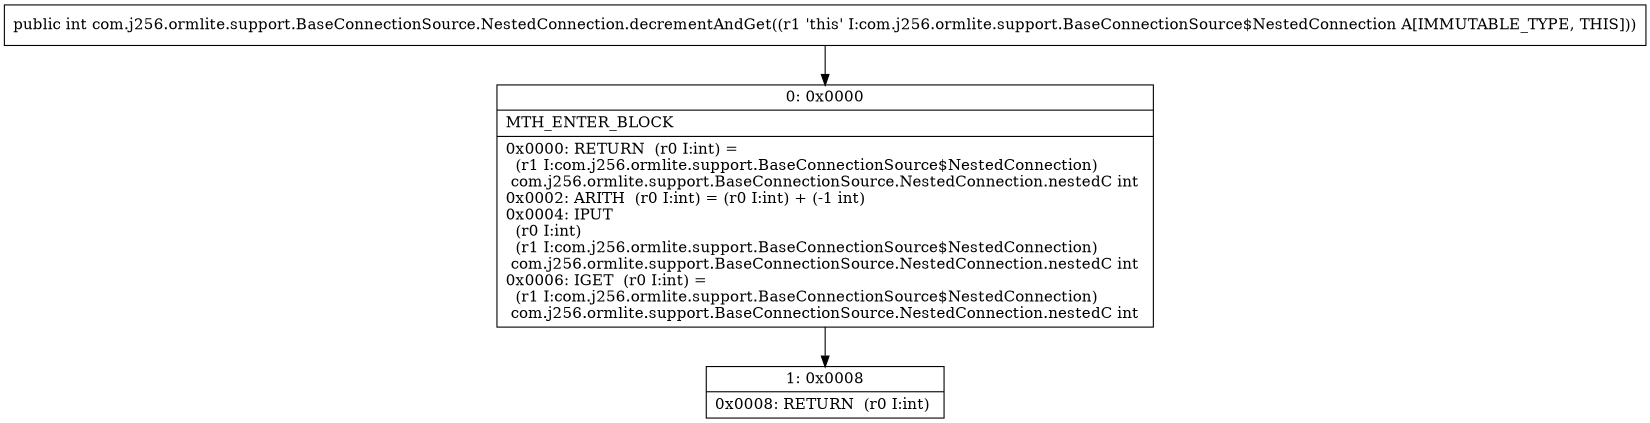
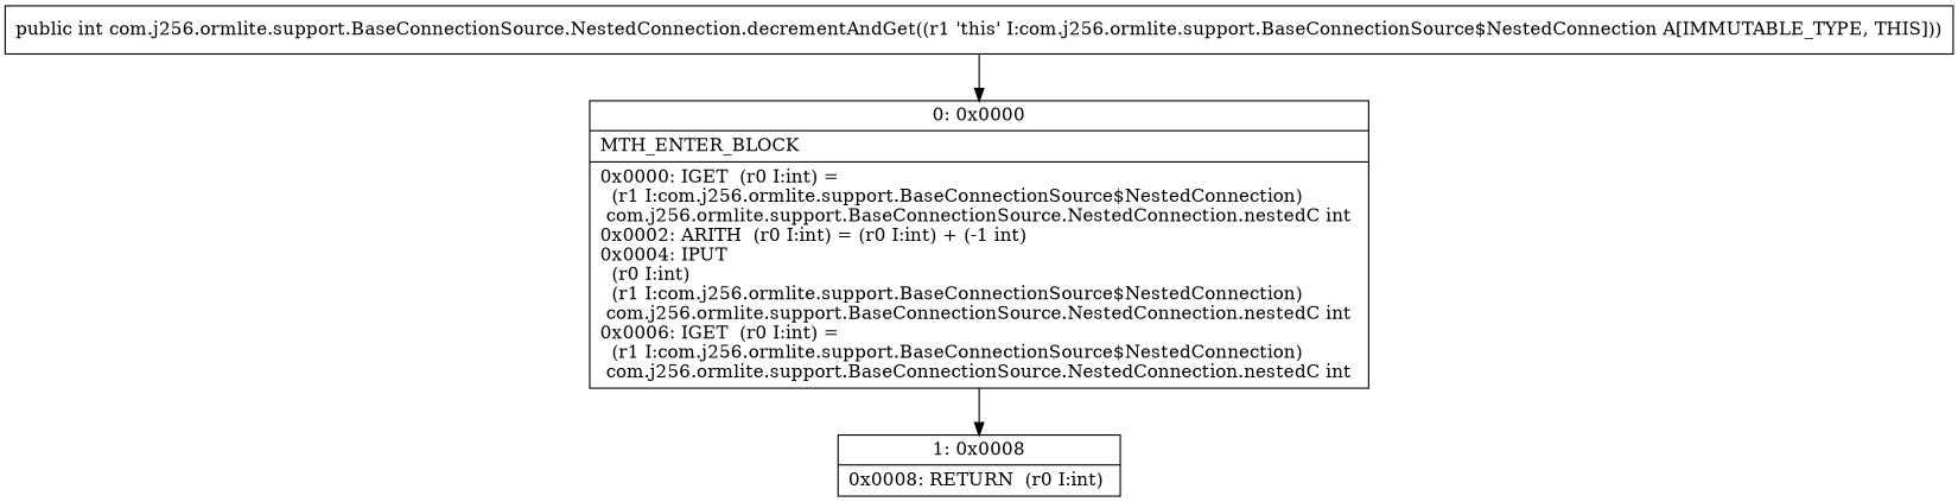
  digraph {
    node [shape=record]
-   n1 [label="{0\:\ 0x0000|MTH_ENTER_BLOCK\l|0x0000: RETURN  (r0 I:int) = \l  (r1 I:com.j256.ormlite.support.BaseConnectionSource$NestedConnection)\l com.j256.ormlite.support.BaseConnectionSource.NestedConnection.nestedC int \l0x0002: ARITH  (r0 I:int) = (r0 I:int) + (\-1 int) \l0x0004: IPUT  \l  (r0 I:int)\l  (r1 I:com.j256.ormlite.support.BaseConnectionSource$NestedConnection)\l com.j256.ormlite.support.BaseConnectionSource.NestedConnection.nestedC int \l0x0006: IGET  (r0 I:int) = \l  (r1 I:com.j256.ormlite.support.BaseConnectionSource$NestedConnection)\l com.j256.ormlite.support.BaseConnectionSource.NestedConnection.nestedC int \l}"]
+   n1 [label="{0\:\ 0x0000|MTH_ENTER_BLOCK\l|0x0000: IGET  (r0 I:int) = \l  (r1 I:com.j256.ormlite.support.BaseConnectionSource$NestedConnection)\l com.j256.ormlite.support.BaseConnectionSource.NestedConnection.nestedC int \l0x0002: ARITH  (r0 I:int) = (r0 I:int) + (\-1 int) \l0x0004: IPUT  \l  (r0 I:int)\l  (r1 I:com.j256.ormlite.support.BaseConnectionSource$NestedConnection)\l com.j256.ormlite.support.BaseConnectionSource.NestedConnection.nestedC int \l0x0006: IGET  (r0 I:int) = \l  (r1 I:com.j256.ormlite.support.BaseConnectionSource$NestedConnection)\l com.j256.ormlite.support.BaseConnectionSource.NestedConnection.nestedC int \l}"]
    n2 [label="{1\:\ 0x0008|0x0008: RETURN  (r0 I:int) \l}"]
    n3 [label="{public int com.j256.ormlite.support.BaseConnectionSource.NestedConnection.decrementAndGet((r1 'this' I:com.j256.ormlite.support.BaseConnectionSource$NestedConnection A[IMMUTABLE_TYPE, THIS])) }"]
    n1 -> n2
    n3 -> n1
  }
